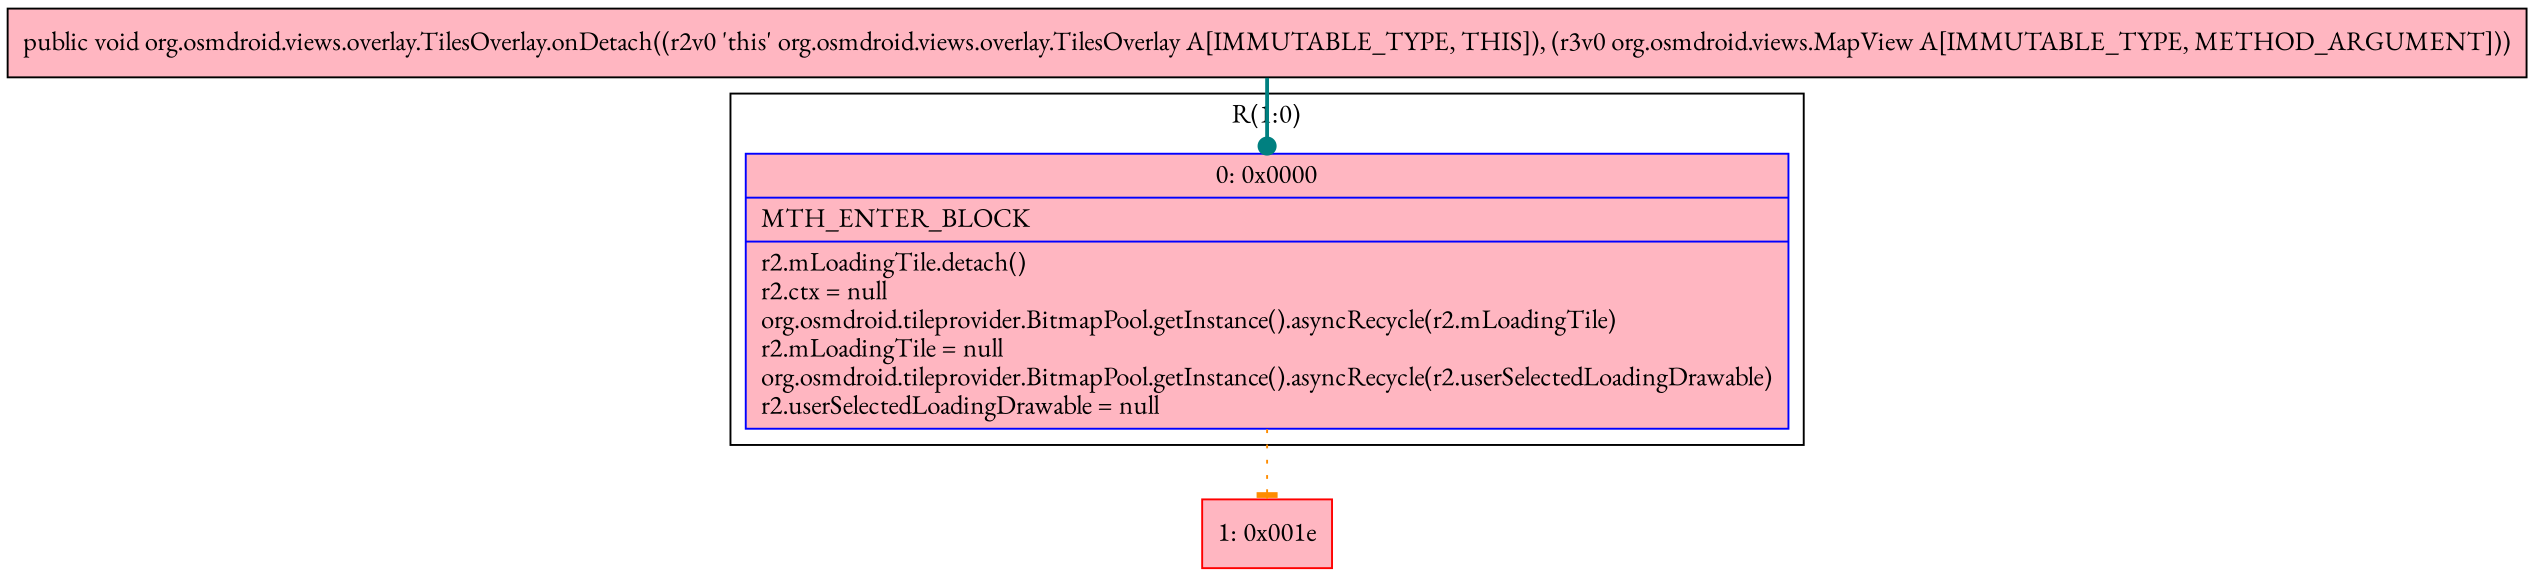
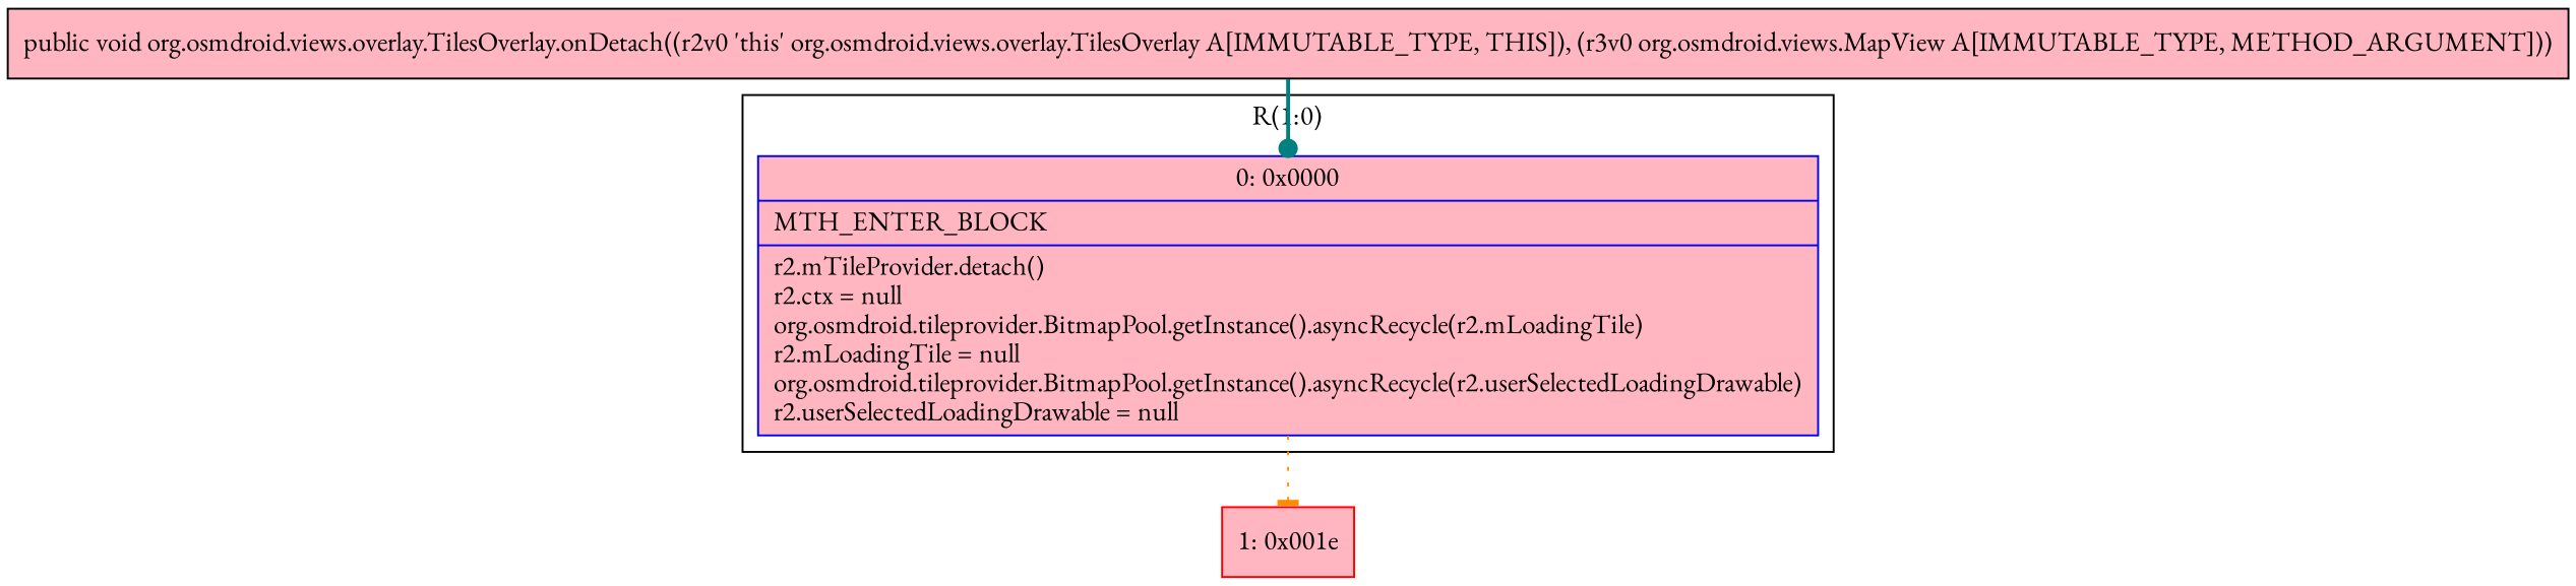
  digraph {
    fontname="EB Garamond"
    node [shape=record style=filled fillcolor=lightpink fontname="EB Garamond"]
    edge [fontname="EB Garamond"]
-   n1 [color=blue label="{0\:\ 0x0000|MTH_ENTER_BLOCK\l|r2.mLoadingTile.detach()\lr2.ctx = null\lorg.osmdroid.tileprovider.BitmapPool.getInstance().asyncRecycle(r2.mLoadingTile)\lr2.mLoadingTile = null\lorg.osmdroid.tileprovider.BitmapPool.getInstance().asyncRecycle(r2.userSelectedLoadingDrawable)\lr2.userSelectedLoadingDrawable = null\l}"]
+   n1 [color=blue label="{0\:\ 0x0000|MTH_ENTER_BLOCK\l|r2.mTileProvider.detach()\lr2.ctx = null\lorg.osmdroid.tileprovider.BitmapPool.getInstance().asyncRecycle(r2.mLoadingTile)\lr2.mLoadingTile = null\lorg.osmdroid.tileprovider.BitmapPool.getInstance().asyncRecycle(r2.userSelectedLoadingDrawable)\lr2.userSelectedLoadingDrawable = null\l}"]
    n2 [color=red label="{1\:\ 0x001e}"]
    n3 [label="{public void org.osmdroid.views.overlay.TilesOverlay.onDetach((r2v0 'this' org.osmdroid.views.overlay.TilesOverlay A[IMMUTABLE_TYPE, THIS]), (r3v0 org.osmdroid.views.MapView A[IMMUTABLE_TYPE, METHOD_ARGUMENT])) }"]
    subgraph cluster_1 {
      label="R(1:0)"
      n1
    }
    n1 -> n2 [color=darkorange style=dotted arrowhead=tee]
    n3 -> n1 [color=teal style=bold arrowhead=dot]
  }
